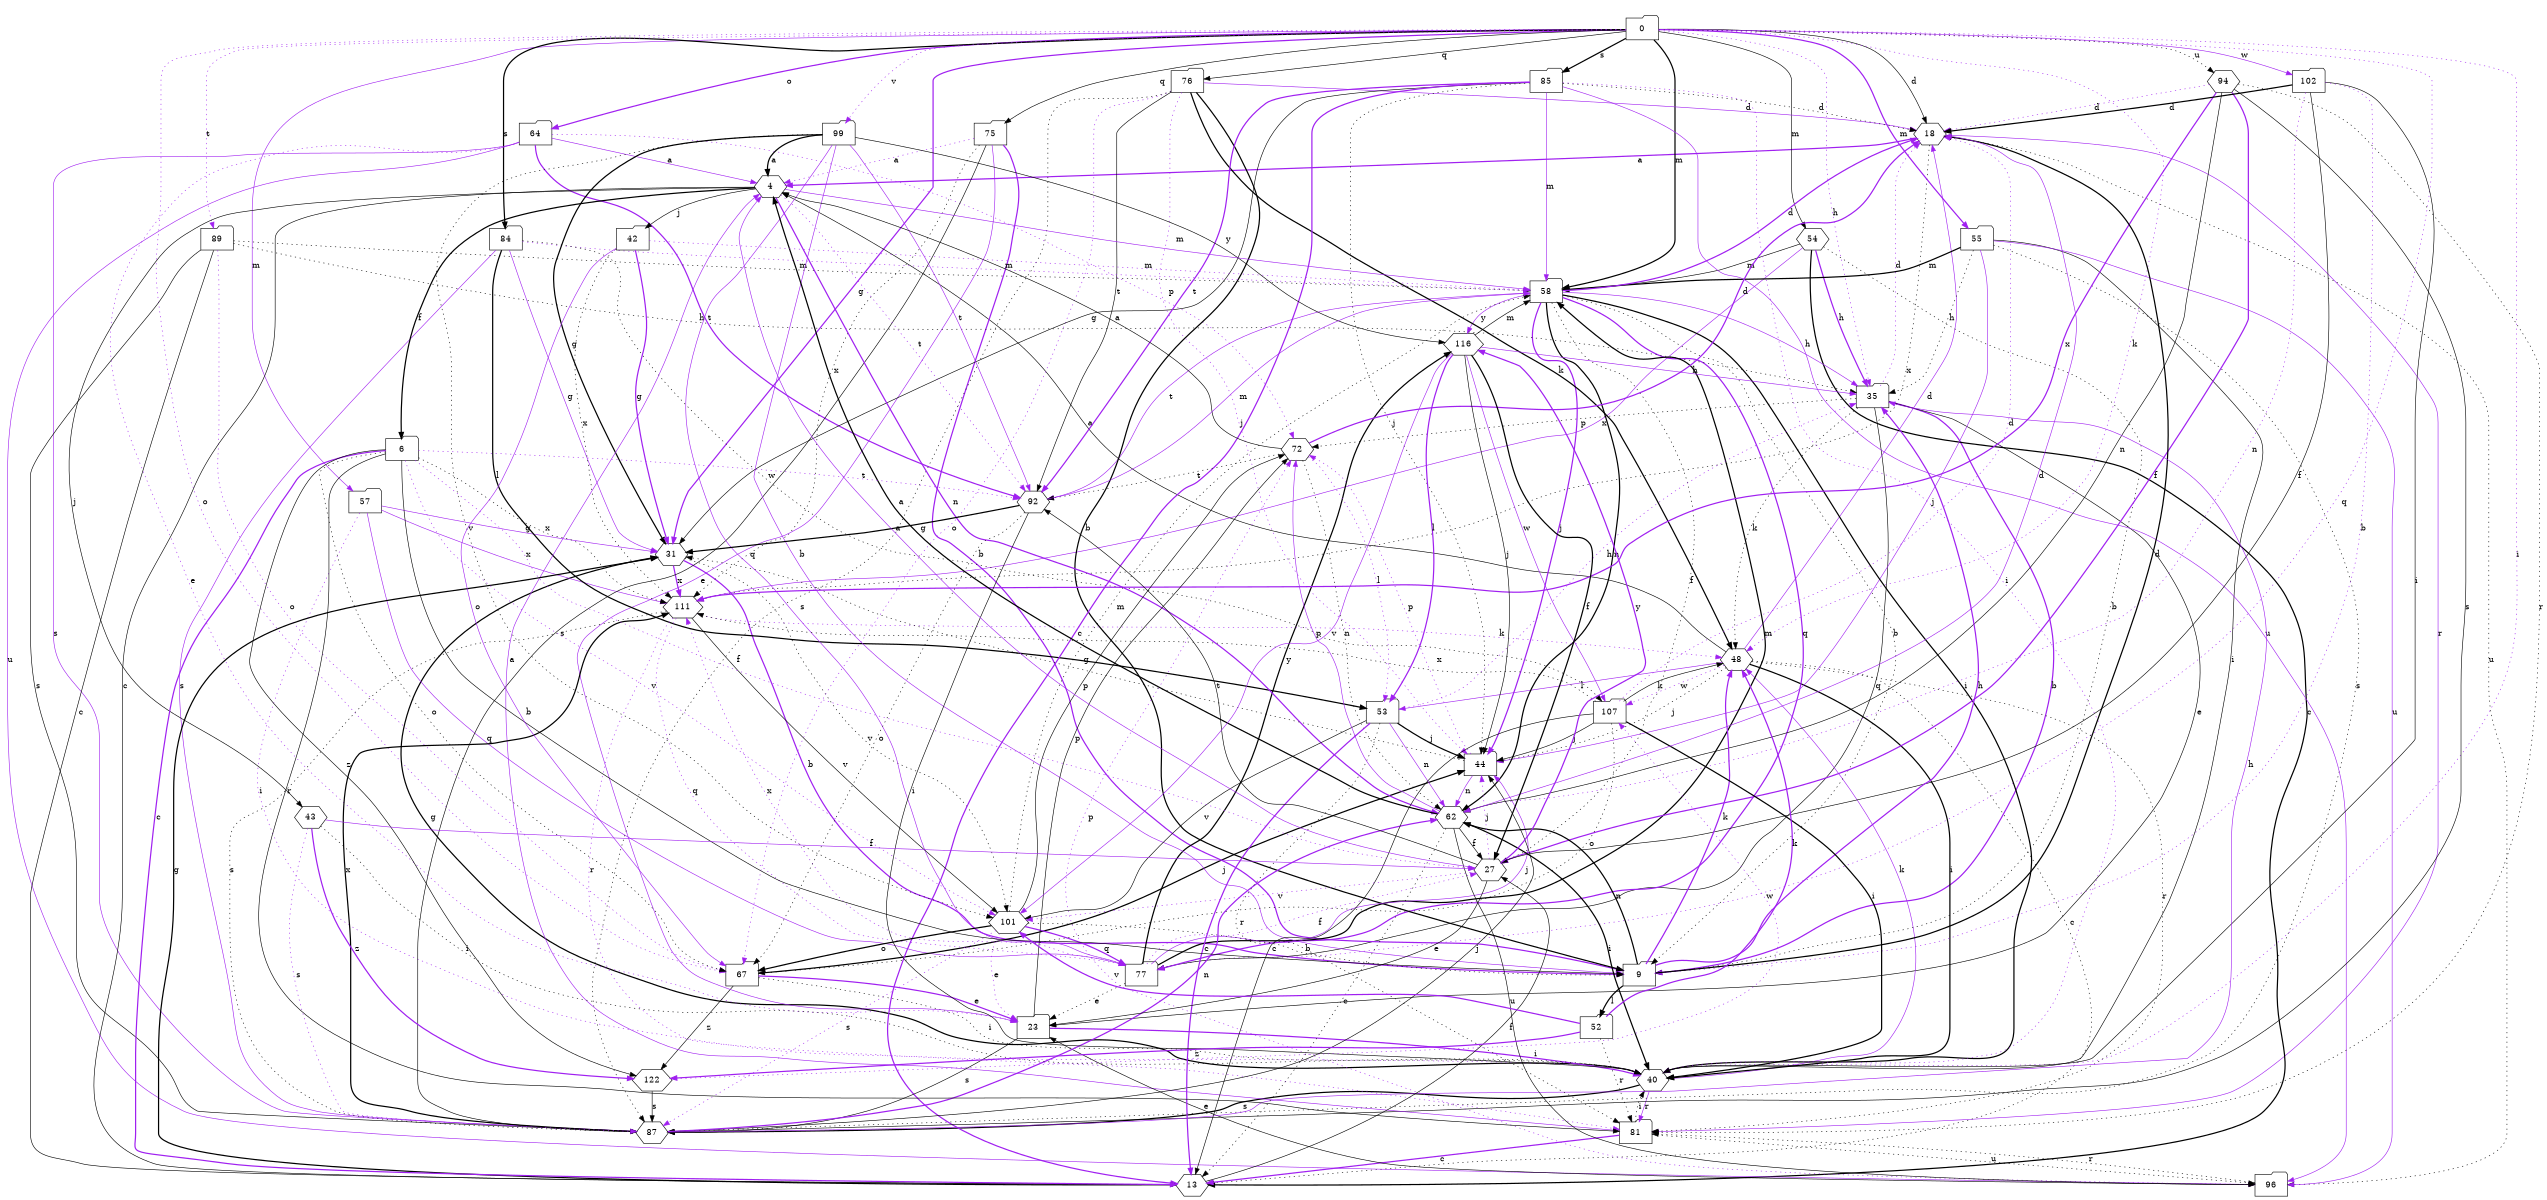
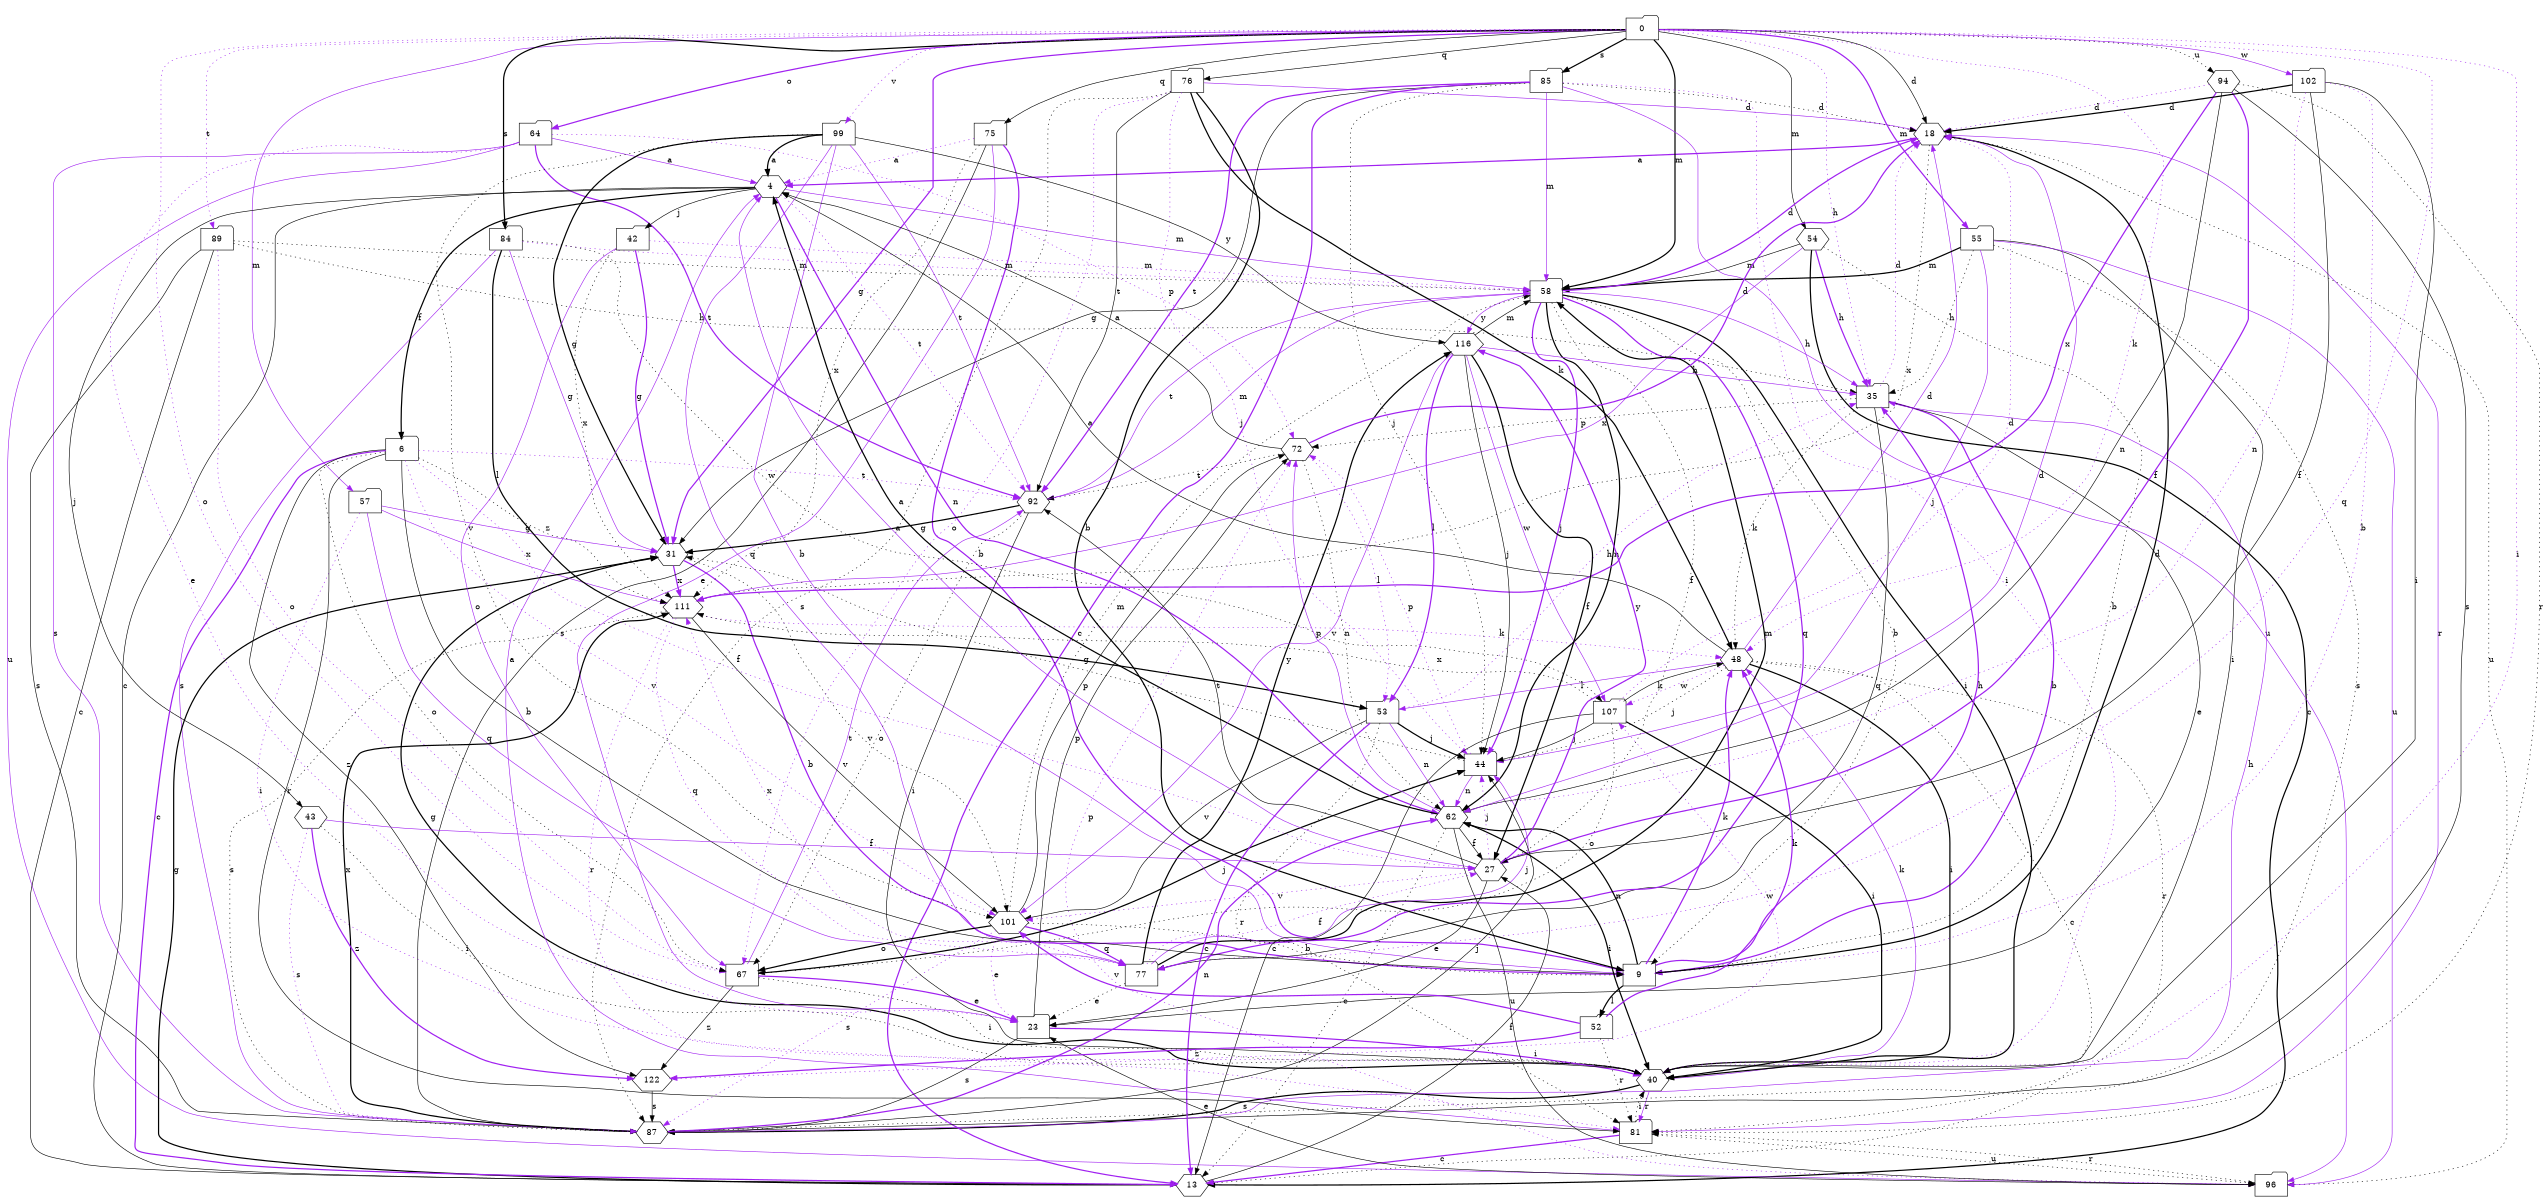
  strict digraph {
    node [shape=folder]
    edge [color=black style=solid]
    18 [shape=hexagon]
    0
    31 [shape=hexagon]
    35
    40 [shape=hexagon]
    48 [shape=hexagon]
    54 [shape=hexagon]
    55
    57
    58
    64
    67
    75
    76
    77
    84
    85
    89
    94 [shape=hexagon]
    99
    102
    4 [shape=hexagon]
    81
    111 [shape=hexagon]
    96
    9
    101 [shape=hexagon]
    23
    72 [shape=hexagon]
    87 [shape=hexagon]
    13 [shape=hexagon]
    44
    53
    107
    62 [shape=hexagon]
    92 [shape=hexagon]
    27 [shape=hexagon]
    116 [shape=hexagon]
    122 [shape=hexagon]
    6
    42
    43 [shape=hexagon]
    52
    18 -> 4 [color=purple label=a style=bold]
    18 -> 81 [color=purple label=r]
    18 -> 111 [label=x style=dotted]
    18 -> 96 [label=u style=dotted]
    0 -> 18 [label=d]
    0 -> 31 [color=purple label=g style=bold]
    0 -> 35 [color=purple label=h style=dotted]
    0 -> 40 [color=purple label=i style=dotted]
    0 -> 48 [color=purple label=k style=dotted]
    0 -> 54 [label=m]
    0 -> 55 [color=purple label=m style=bold]
    0 -> 57 [color=purple label=m]
    0 -> 58 [label=m style=bold]
    0 -> 64 [color=purple label=o style=bold]
    0 -> 67 [color=purple label=o style=dotted]
    0 -> 75 [label=q]
    0 -> 76 [label=q]
    0 -> 77 [color=purple label=q style=dotted]
    0 -> 84 [label=s style=bold]
    0 -> 85 [label=s style=bold]
    0 -> 89 [color=purple label=t style=dotted]
    0 -> 94 [label=u style=dotted]
    0 -> 99 [color=purple label=v style=dotted]
    0 -> 102 [color=purple label=w]
    31 -> 111 [color=purple label=x style=bold]
    31 -> 9 [color=purple label=b style=bold]
    31 -> 101 [label=v style=dotted]
    35 -> 18 [color=purple label=d style=dotted]
    35 -> 48 [label=k style=dotted]
    35 -> 77 [label=q]
    35 -> 9 [color=purple label=b style=bold]
    35 -> 23 [label=e]
    35 -> 72 [label=p style=dotted]
    40 -> 31 [label=g style=bold]
    40 -> 48 [color=purple label=k]
    40 -> 81 [color=purple label=r]
    40 -> 87 [label=s style=bold]
    48 -> 18 [color=purple label=d]
    48 -> 40 [label=i style=bold]
    48 -> 4 [label=a]
    48 -> 81 [label=r style=dotted]
    48 -> 13 [label=c style=dotted]
    48 -> 44 [label=j style=dotted]
    48 -> 53 [color=purple label=l]
    48 -> 107 [color=purple label=w style=dotted]
    54 -> 35 [color=purple label=h style=bold]
    54 -> 58 [label=m]
    54 -> 111 [color=purple label=x]
    54 -> 9 [label=b style=dotted]
    54 -> 13 [label=c style=bold]
    55 -> 35 [label=h style=dotted]
    55 -> 40 [label=i]
    55 -> 58 [label=m style=bold]
    55 -> 96 [color=purple label=u]
    55 -> 87 [label=s style=dotted]
    55 -> 44 [color=purple label=j]
    57 -> 31 [color=purple label=g]
    57 -> 40 [color=purple label=i style=dotted]
    57 -> 77 [color=purple label=q]
    57 -> 111 [color=purple label=x]
    58 -> 18 [color=purple label=d style=bold]
    58 -> 35 [color=purple label=h]
    58 -> 40 [label=i style=bold]
    58 -> 77 [color=purple label=q style=bold]
    58 -> 9 [label=b style=dotted]
    58 -> 44 [color=purple label=j style=bold]
    58 -> 62 [label=n style=bold]
    58 -> 92 [color=purple label=t]
    58 -> 27 [label=f style=dotted]
    58 -> 116 [color=purple label=y]
    64 -> 4 [color=purple label=a]
    64 -> 96 [color=purple label=u]
    64 -> 23 [color=purple label=e style=dotted]
    64 -> 72 [color=purple label=p style=dotted]
    64 -> 87 [color=purple label=s]
    64 -> 92 [color=purple label=t style=bold]
    67 -> 40 [label=i style=dotted]
    67 -> 23 [color=purple label=e style=bold]
    67 -> 44 [label=j style=bold]
+   67 -> 92 [color=purple label=t]
    67 -> 122 [label=z]
    75 -> 4 [color=purple label=a style=dotted]
    75 -> 111 [label=x style=dotted]
    75 -> 9 [color=purple label=b style=bold]
    75 -> 23 [color=purple label=e]
    75 -> 87 [label=s]
    76 -> 18 [color=purple label=d]
    76 -> 48 [label=k style=bold]
    76 -> 67 [color=purple label=o style=dotted]
    76 -> 9 [label=b style=bold]
    76 -> 87 [label=s style=dotted]
    76 -> 44 [color=purple label=j style=dotted]
    76 -> 92 [label=t]
    77 -> 58 [label=m style=bold]
    77 -> 111 [color=purple label=x style=dotted]
    77 -> 23 [label=e style=dotted]
    77 -> 44 [color=purple label=j]
    77 -> 27 [color=purple label=f style=dotted]
    77 -> 116 [label=y style=bold]
    84 -> 31 [color=purple label=g]
    84 -> 58 [color=purple label=m style=dotted]
    84 -> 87 [color=purple label=s]
    84 -> 53 [label=l style=bold]
    84 -> 107 [label=w style=dotted]
    85 -> 18 [label=d style=dotted]
    85 -> 31 [label=g]
    85 -> 40 [color=purple label=i style=dotted]
    85 -> 58 [color=purple label=m]
    85 -> 96 [color=purple label=u]
    85 -> 13 [color=purple label=c style=bold]
    85 -> 44 [label=j style=dotted]
    85 -> 92 [color=purple label=t style=bold]
    89 -> 35 [label=h style=dotted]
    89 -> 58 [label=m style=dotted]
    89 -> 67 [color=purple label=o style=dotted]
    89 -> 87 [label=s]
    89 -> 13 [label=c]
    94 -> 18 [color=purple label=d style=dotted]
    94 -> 81 [label=r style=dotted]
    94 -> 111 [color=purple label=x style=bold]
    94 -> 87 [label=s]
    94 -> 62 [label=n]
    94 -> 27 [color=purple label=f style=bold]
    99 -> 31 [label=g style=bold]
    99 -> 77 [color=purple label=q]
    99 -> 4 [label=a style=bold]
    99 -> 9 [color=purple label=b]
    99 -> 101 [label=v style=dotted]
    99 -> 92 [color=purple label=t]
    99 -> 116 [label=y]
    102 -> 18 [label=d style=bold]
    102 -> 40 [label=i]
    102 -> 9 [color=purple label=b style=dotted]
    102 -> 62 [color=purple label=n style=dotted]
    102 -> 27 [label=f]
    4 -> 58 [color=purple label=m]
    4 -> 13 [label=c]
    4 -> 62 [color=purple label=n style=bold]
    4 -> 92 [color=purple label=t style=dotted]
    4 -> 6 [label=f style=bold]
    4 -> 42 [label=j]
    4 -> 43 [label=j]
    81 -> 40 [label=i style=dotted]
    81 -> 4 [color=purple label=a]
    81 -> 96 [label=u style=dotted]
    81 -> 13 [color=purple label=c style=bold]
    111 -> 48 [color=purple label=k style=dotted]
    111 -> 77 [color=purple label=q style=dotted]
    111 -> 81 [color=purple label=r style=dotted]
    111 -> 101 [label=v]
    111 -> 87 [label=s style=dotted]
    96 -> 81 [label=r style=dotted]
    96 -> 23 [label=e]
    96 -> 72 [color=purple label=p style=dotted]
    9 -> 18 [label=d style=bold]
    9 -> 35 [color=purple label=h style=bold]
    9 -> 48 [color=purple label=k style=bold]
    9 -> 62 [label=n style=bold]
    9 -> 52 [label=l style=bold]
    101 -> 58 [label=m style=dotted]
    101 -> 67 [label=o style=bold]
    101 -> 77 [color=purple label=q style=bold]
    101 -> 9 [label=b style=dotted]
    101 -> 23 [color=purple label=e style=dotted]
    101 -> 72 [label=p]
    101 -> 87 [color=purple label=s style=dotted]
    23 -> 40 [color=purple label=i style=bold]
    23 -> 72 [label=p]
    23 -> 87 [label=s]
    72 -> 18 [color=purple label=d style=bold]
    72 -> 4 [label=a]
    72 -> 53 [color=purple label=l style=dotted]
    72 -> 62 [label=n style=dotted]
    72 -> 92 [label=t style=dotted]
    87 -> 35 [color=purple label=h]
    87 -> 111 [label=x style=bold]
    87 -> 44 [label=j]
    87 -> 62 [color=purple label=n style=bold]
    13 -> 31 [label=g style=bold]
    13 -> 27 [label=f]
    44 -> 31 [label=g style=dotted]
    44 -> 72 [color=purple label=p style=dotted]
    44 -> 62 [color=purple label=n]
    53 -> 35 [color=purple label=h style=dotted]
    53 -> 81 [label=r style=dotted]
    53 -> 101 [label=v]
    53 -> 13 [color=purple label=c style=bold]
    53 -> 44 [label=j style=bold]
    53 -> 62 [color=purple label=n]
    107 -> 18 [color=purple label=d style=dotted]
    107 -> 40 [label=i style=bold]
    107 -> 48 [label=k]
    107 -> 67 [label=o style=dotted]
    107 -> 111 [label=x style=dotted]
    107 -> 13 [label=c]
    107 -> 44 [label=j]
    62 -> 18 [color=purple label=d]
    62 -> 40 [label=i style=bold]
    62 -> 4 [label=a style=bold]
    62 -> 96 [label=u]
    62 -> 72 [color=purple label=p]
    62 -> 13 [label=c style=dotted]
    62 -> 27 [label=f]
    92 -> 31 [label=g style=bold]
    92 -> 40 [label=i]
    92 -> 58 [color=purple label=m]
    92 -> 67 [label=o style=dotted]
    27 -> 4 [color=purple label=a]
    27 -> 101 [color=purple label=v style=dotted]
    27 -> 23 [label=e]
    27 -> 44 [color=purple label=j style=dotted]
    27 -> 92 [label=t]
    27 -> 116 [color=purple label=y style=bold]
    116 -> 35 [color=purple label=h]
    116 -> 58 [label=m]
    116 -> 101 [color=purple label=v]
    116 -> 44 [label=j]
    116 -> 53 [color=purple label=l style=bold]
    116 -> 107 [color=purple label=w]
    116 -> 27 [label=f style=bold]
    122 -> 87 [label=s]
    122 -> 107 [color=purple label=w style=dotted]
    6 -> 67 [label=o style=dotted]
    6 -> 81 [label=r]
-   6 -> 111 [label=x style=dotted]
+   6 -> 111 [label=z style=dotted]
    6 -> 9 [label=b]
    6 -> 101 [color=purple label=v style=dotted]
    6 -> 13 [color=purple label=c style=bold]
    6 -> 92 [color=purple label=t style=dotted]
    6 -> 27 [color=purple label=f style=dotted]
    6 -> 122 [label=z]
    42 -> 31 [color=purple label=g style=bold]
    42 -> 58 [color=purple label=m style=dotted]
    42 -> 67 [color=purple label=o]
    42 -> 111 [label=x style=dotted]
    43 -> 40 [label=i style=dotted]
    43 -> 87 [color=purple label=s style=dotted]
    43 -> 27 [color=purple label=f]
    43 -> 122 [color=purple label=z style=bold]
    52 -> 48 [color=purple label=k style=bold]
    52 -> 81 [label=r style=dotted]
    52 -> 101 [color=purple label=v style=bold]
    52 -> 122 [color=purple label=z style=bold]
  }
